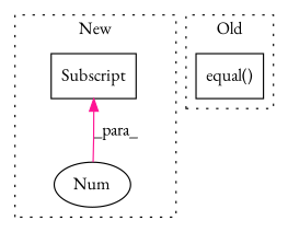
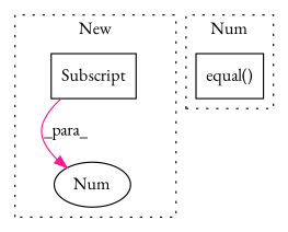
  digraph {
    fontname="EB Garamond"
    node [shape=box style=filled fillcolor=white fontname="EB Garamond"]
    n1 [a=63 l="17,0" label=Subscript s="1114,0"]
    n2 [a=76 l=1 label=Num s=1129 shape=ellipse]
    n3 [a=75 l="12,1" label="equal()" s="980,1028"]
    subgraph cluster_1 {
      label=New
      style=dotted
      n1
      n2
    }
    subgraph cluster_2 {
-     label=Old
+     label=Num
      style=dotted
      n3
    }
-   n2 -> n1 [label=_para_ color=deeppink fontname="EB Garamond"]
+   n1 -> n2 [label=_para_ color=deeppink fontname="EB Garamond"]
  }
